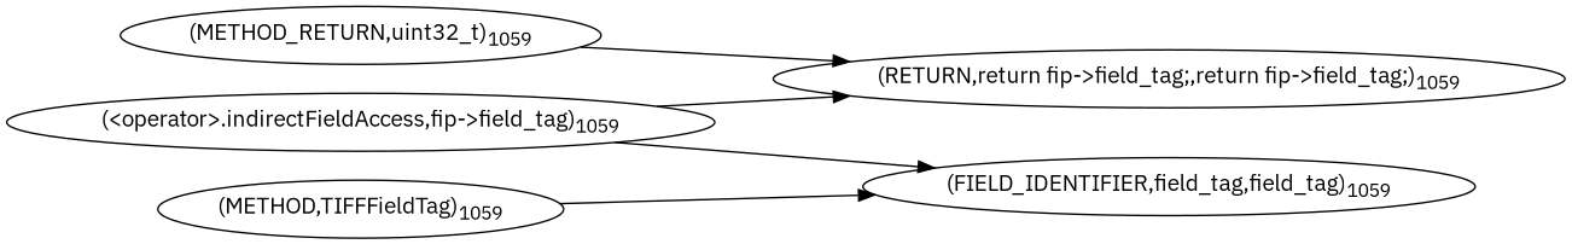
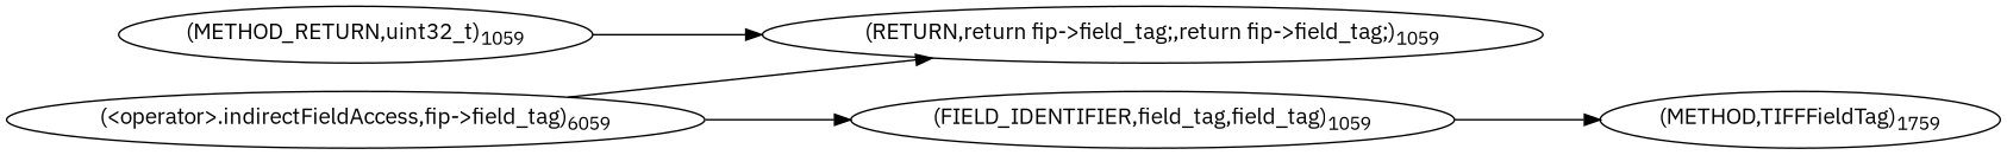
  digraph {
    fontname="IBM Plex Sans"
    rankdir=LR
    node [fontname="IBM Plex Sans"]
    edge [fontname="IBM Plex Sans"]
    n1 [label=<(RETURN,return fip-&gt;field_tag;,return fip-&gt;field_tag;)<SUB>1059</SUB>>]
    n2 [label=<(METHOD_RETURN,uint32_t)<SUB>1059</SUB>>]
-   n3 [label=<(&lt;operator&gt;.indirectFieldAccess,fip-&gt;field_tag)<SUB>1059</SUB>>]
+   n3 [label=<(&lt;operator&gt;.indirectFieldAccess,fip-&gt;field_tag)<SUB>6059</SUB>>]
    n4 [label=<(FIELD_IDENTIFIER,field_tag,field_tag)<SUB>1059</SUB>>]
-   n5 [label=<(METHOD,TIFFFieldTag)<SUB>1059</SUB>>]
+   n5 [label=<(METHOD,TIFFFieldTag)<SUB>1759</SUB>>]
    n2 -> n1
    n3 -> n1
    n3 -> n4
-   n5 -> n4
+   n4 -> n5
  }
